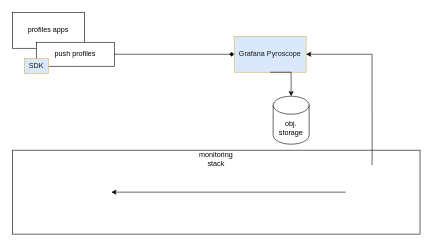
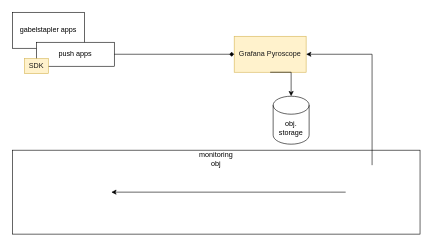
  <mxCell id="0" />
  <mxCell id="1" parent="0" />
  <mxCell id="2" value="" style="rounded=0;whiteSpace=wrap;html=1;" vertex="1" parent="1"><mxGeometry x="20" y="250" width="680" height="140" as="geometry" /></mxCell>
- <mxCell id="3" value="profiles apps" style="rounded=0;whiteSpace=wrap;html=1;" vertex="1" parent="1"><mxGeometry x="20" y="20" width="120" height="60" as="geometry" /></mxCell>
- <mxCell id="4" value="&lt;font color=&quot;#1a1a1a&quot;&gt;Grafana Pyroscope&lt;/font&gt;" style="rounded=0;whiteSpace=wrap;html=1;fillColor=#dae8fc;strokeColor=#d6b656;" vertex="1" parent="1"><mxGeometry x="390" y="60" width="120" height="60" as="geometry" /></mxCell>
- <mxCell id="5" value="&lt;div&gt;push profiles&lt;/div&gt;" style="rounded=0;whiteSpace=wrap;html=1;" vertex="1" parent="1"><mxGeometry x="60" y="70" width="130" height="40" as="geometry" /></mxCell>
+ <mxCell id="3" value="gabelstapler apps" style="rounded=0;whiteSpace=wrap;html=1;" vertex="1" parent="1"><mxGeometry x="20" y="20" width="120" height="60" as="geometry" /></mxCell>
+ <mxCell id="4" value="&lt;font color=&quot;#1a1a1a&quot;&gt;Grafana Pyroscope&lt;/font&gt;" style="rounded=0;whiteSpace=wrap;html=1;fillColor=#fff2cc;strokeColor=#d6b656;" vertex="1" parent="1"><mxGeometry x="390" y="60" width="120" height="60" as="geometry" /></mxCell>
+ <mxCell id="5" value="&lt;div&gt;push apps&lt;/div&gt;" style="rounded=0;whiteSpace=wrap;html=1;" vertex="1" parent="1"><mxGeometry x="60" y="70" width="130" height="40" as="geometry" /></mxCell>
  <mxCell id="6" value="" style="edgeStyle=orthogonalEdgeStyle;rounded=0;orthogonalLoop=1;jettySize=auto;html=1;entryX=0;entryY=0.5;entryDx=0;entryDy=0;exitX=1;exitY=0.5;exitDx=0;exitDy=0;endArrow=diamond;" edge="1" parent="1" source="5" target="4"><mxGeometry relative="1" as="geometry"><mxPoint x="140" y="60" as="sourcePoint" /><mxPoint x="325" y="90" as="targetPoint" /><Array as="points" /></mxGeometry></mxCell>
  <mxCell id="7" value="" style="edgeStyle=orthogonalEdgeStyle;rounded=0;orthogonalLoop=1;jettySize=auto;html=1;entryX=1;entryY=0.5;entryDx=0;entryDy=0;exitX=0.5;exitY=0;exitDx=0;exitDy=0;" edge="1" parent="1" source="12" target="4"><mxGeometry relative="1" as="geometry"><mxPoint x="620" y="290" as="sourcePoint" /><mxPoint x="630" y="50" as="targetPoint" /><Array as="points"><mxPoint x="620" y="90" /></Array></mxGeometry></mxCell>
  <mxCell id="8" value="obj. storage" style="shape=cylinder3;whiteSpace=wrap;html=1;boundedLbl=1;backgroundOutline=1;size=15;" vertex="1" parent="1"><mxGeometry x="455" y="160" width="60" height="80" as="geometry" /></mxCell>
  <mxCell id="9" value="" style="edgeStyle=orthogonalEdgeStyle;rounded=0;orthogonalLoop=1;jettySize=auto;html=1;entryX=0.5;entryY=0;entryDx=0;entryDy=0;entryPerimeter=0;" edge="1" parent="1" target="8"><mxGeometry relative="1" as="geometry"><mxPoint x="450" y="120" as="sourcePoint" /><mxPoint x="520" y="100" as="targetPoint" /><Array as="points"><mxPoint x="450" y="120" /></Array></mxGeometry></mxCell>
  <mxCell id="10" value="" style="edgeStyle=orthogonalEdgeStyle;rounded=0;orthogonalLoop=1;jettySize=auto;html=1;entryX=1;entryY=0.5;entryDx=0;entryDy=0;exitX=0;exitY=0.5;exitDx=0;exitDy=0;" edge="1" parent="1" source="12"><mxGeometry relative="1" as="geometry"><mxPoint x="560" y="320" as="sourcePoint" /><mxPoint x="185" y="320" as="targetPoint" /><Array as="points"><mxPoint x="550" y="320" /><mxPoint x="550" y="320" /></Array></mxGeometry></mxCell>
- <mxCell id="11" value="&lt;div&gt;monitoring&lt;/div&gt;&lt;div&gt;stack&lt;br&gt;&lt;/div&gt;" style="text;html=1;strokeColor=none;fillColor=none;align=center;verticalAlign=middle;whiteSpace=wrap;rounded=0;" vertex="1" parent="1"><mxGeometry x="20" y="250" width="680" height="30" as="geometry" /></mxCell>
+ <mxCell id="11" value="&lt;div&gt;monitoring&lt;/div&gt;&lt;div&gt;obj&lt;br&gt;&lt;/div&gt;" style="text;html=1;strokeColor=none;fillColor=none;align=center;verticalAlign=middle;whiteSpace=wrap;rounded=0;" vertex="1" parent="1"><mxGeometry x="20" y="250" width="680" height="30" as="geometry" /></mxCell>
  <mxCell id="12" value="" style="shape=image;verticalLabelPosition=bottom;labelBackgroundColor=default;verticalAlign=top;aspect=fixed;imageAspect=0;image=https://upload.wikimedia.org/wikipedia/commons/thumb/a/a1/Grafana_logo.svg/800px-Grafana_logo.svg.png;" vertex="1" parent="1"><mxGeometry x="575.94" y="275" width="88.13" height="90" as="geometry" /></mxCell>
  <mxCell id="13" value="" style="shape=image;verticalLabelPosition=bottom;labelBackgroundColor=default;verticalAlign=top;aspect=fixed;imageAspect=0;image=https://dbdb.io/media/logos/prometheus_7OR7lOu.svg;" vertex="1" parent="1"><mxGeometry x="40" y="272.92" width="170" height="92.08" as="geometry" /></mxCell>
  <mxCell id="14" value="" style="shape=image;verticalLabelPosition=bottom;labelBackgroundColor=default;verticalAlign=top;aspect=fixed;imageAspect=0;image=https://careers.gocity.com/assets/img/tech-stack/platform/thanos.png;" vertex="1" parent="1"><mxGeometry x="285" y="322.5" width="170" height="42.5" as="geometry" /></mxCell>
  <mxCell id="15" value="" style="shape=image;verticalLabelPosition=bottom;labelBackgroundColor=default;verticalAlign=top;aspect=fixed;imageAspect=0;image=https://grafana.com/static/img/pyroscope-logo.svg;" vertex="1" parent="1"><mxGeometry x="370" y="95.67" width="32" height="43.41" as="geometry" /></mxCell>
- <mxCell id="16" value="&lt;font color=&quot;#1a1a1a&quot;&gt;SDK&lt;/font&gt;" style="rounded=0;whiteSpace=wrap;html=1;fillColor=#dae8fc;strokeColor=#d6b656;" vertex="1" parent="1"><mxGeometry x="40" y="97.26" width="40" height="25" as="geometry" /></mxCell>
+ <mxCell id="16" value="&lt;font color=&quot;#1a1a1a&quot;&gt;SDK&lt;/font&gt;" style="rounded=0;whiteSpace=wrap;html=1;fillColor=#fff2cc;strokeColor=#d6b656;" vertex="1" parent="1"><mxGeometry x="40" y="97.26" width="40" height="25" as="geometry" /></mxCell>
  <mxCell id="17" value="" style="shape=image;verticalLabelPosition=bottom;labelBackgroundColor=default;verticalAlign=top;aspect=fixed;imageAspect=0;image=https://grafana.com/static/img/pyroscope-logo.svg;" vertex="1" parent="1"><mxGeometry x="68.56" y="112.26" width="17.26" height="23.41" as="geometry" /></mxCell>
